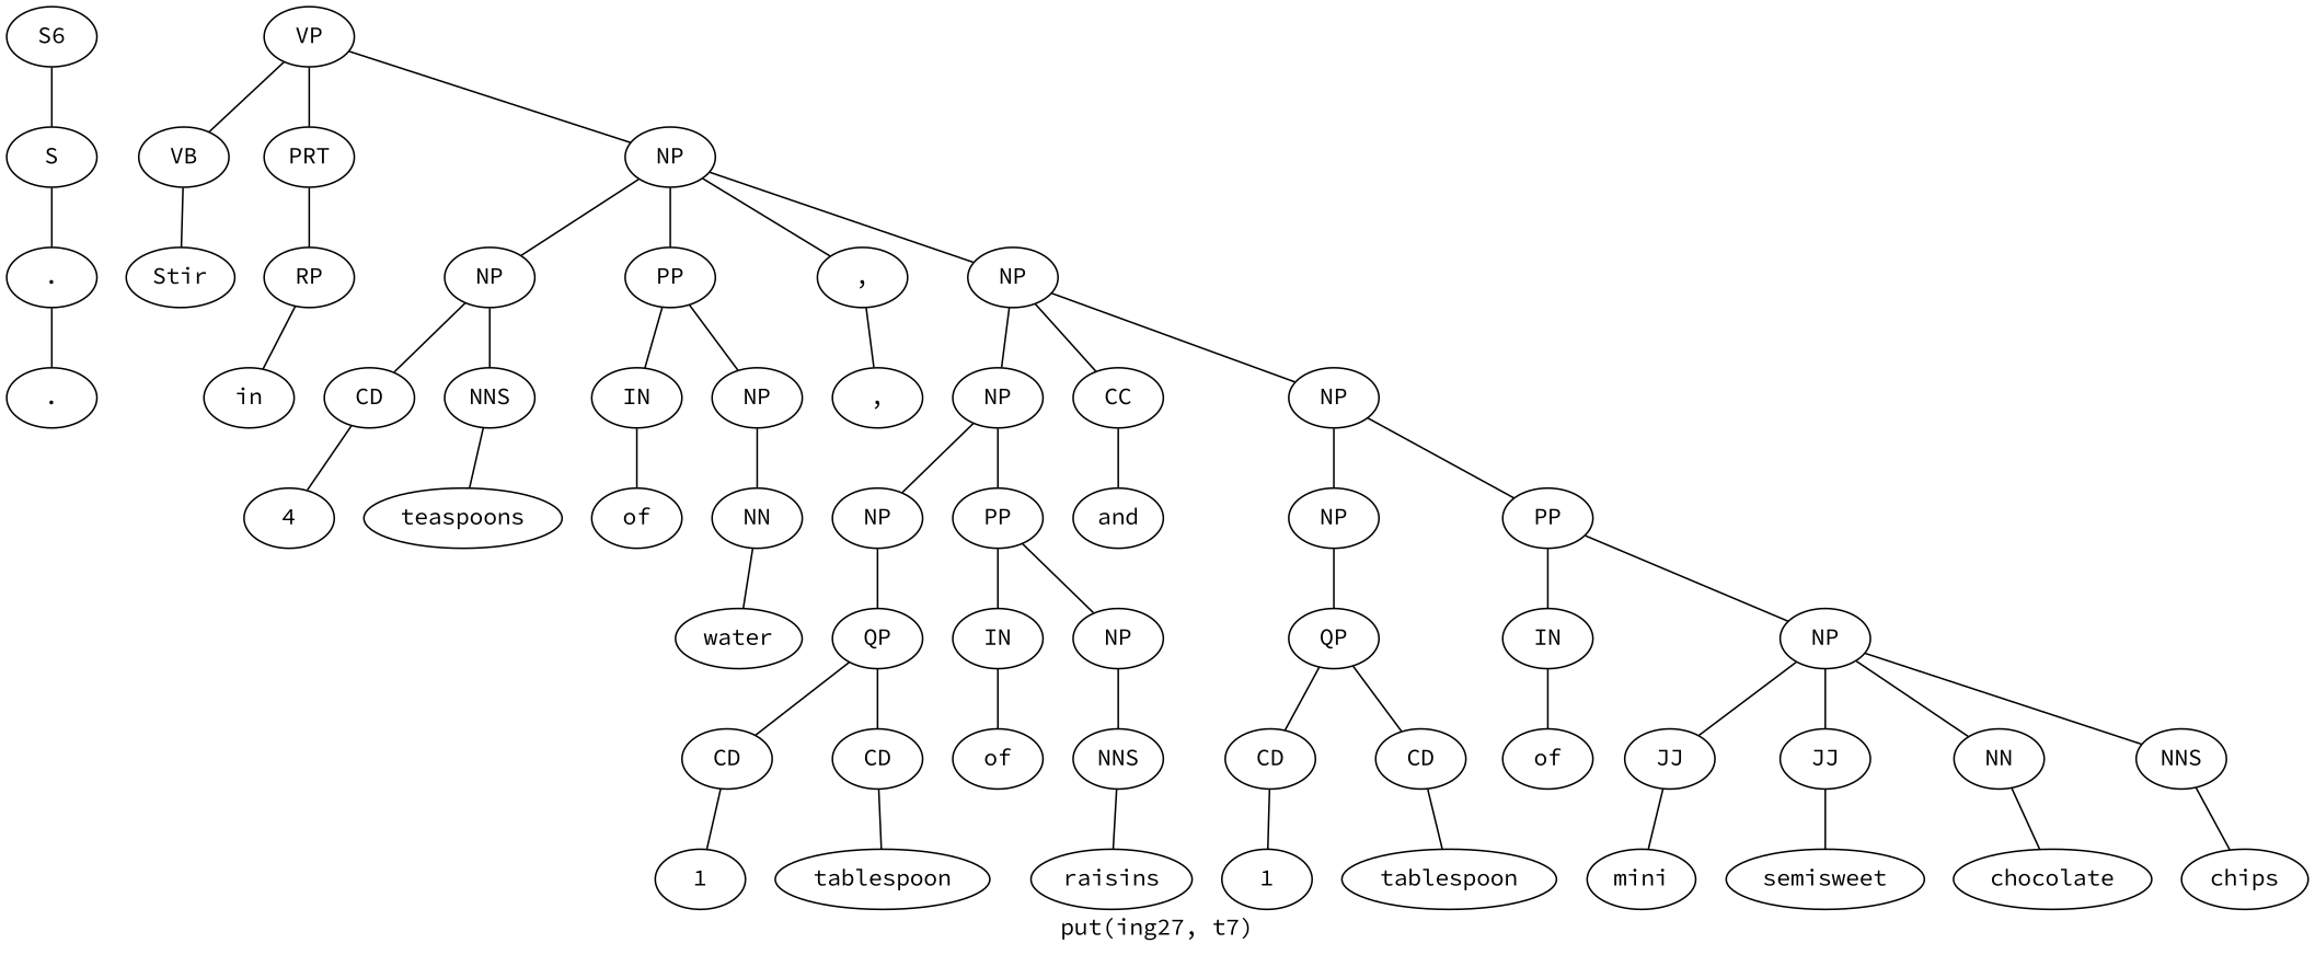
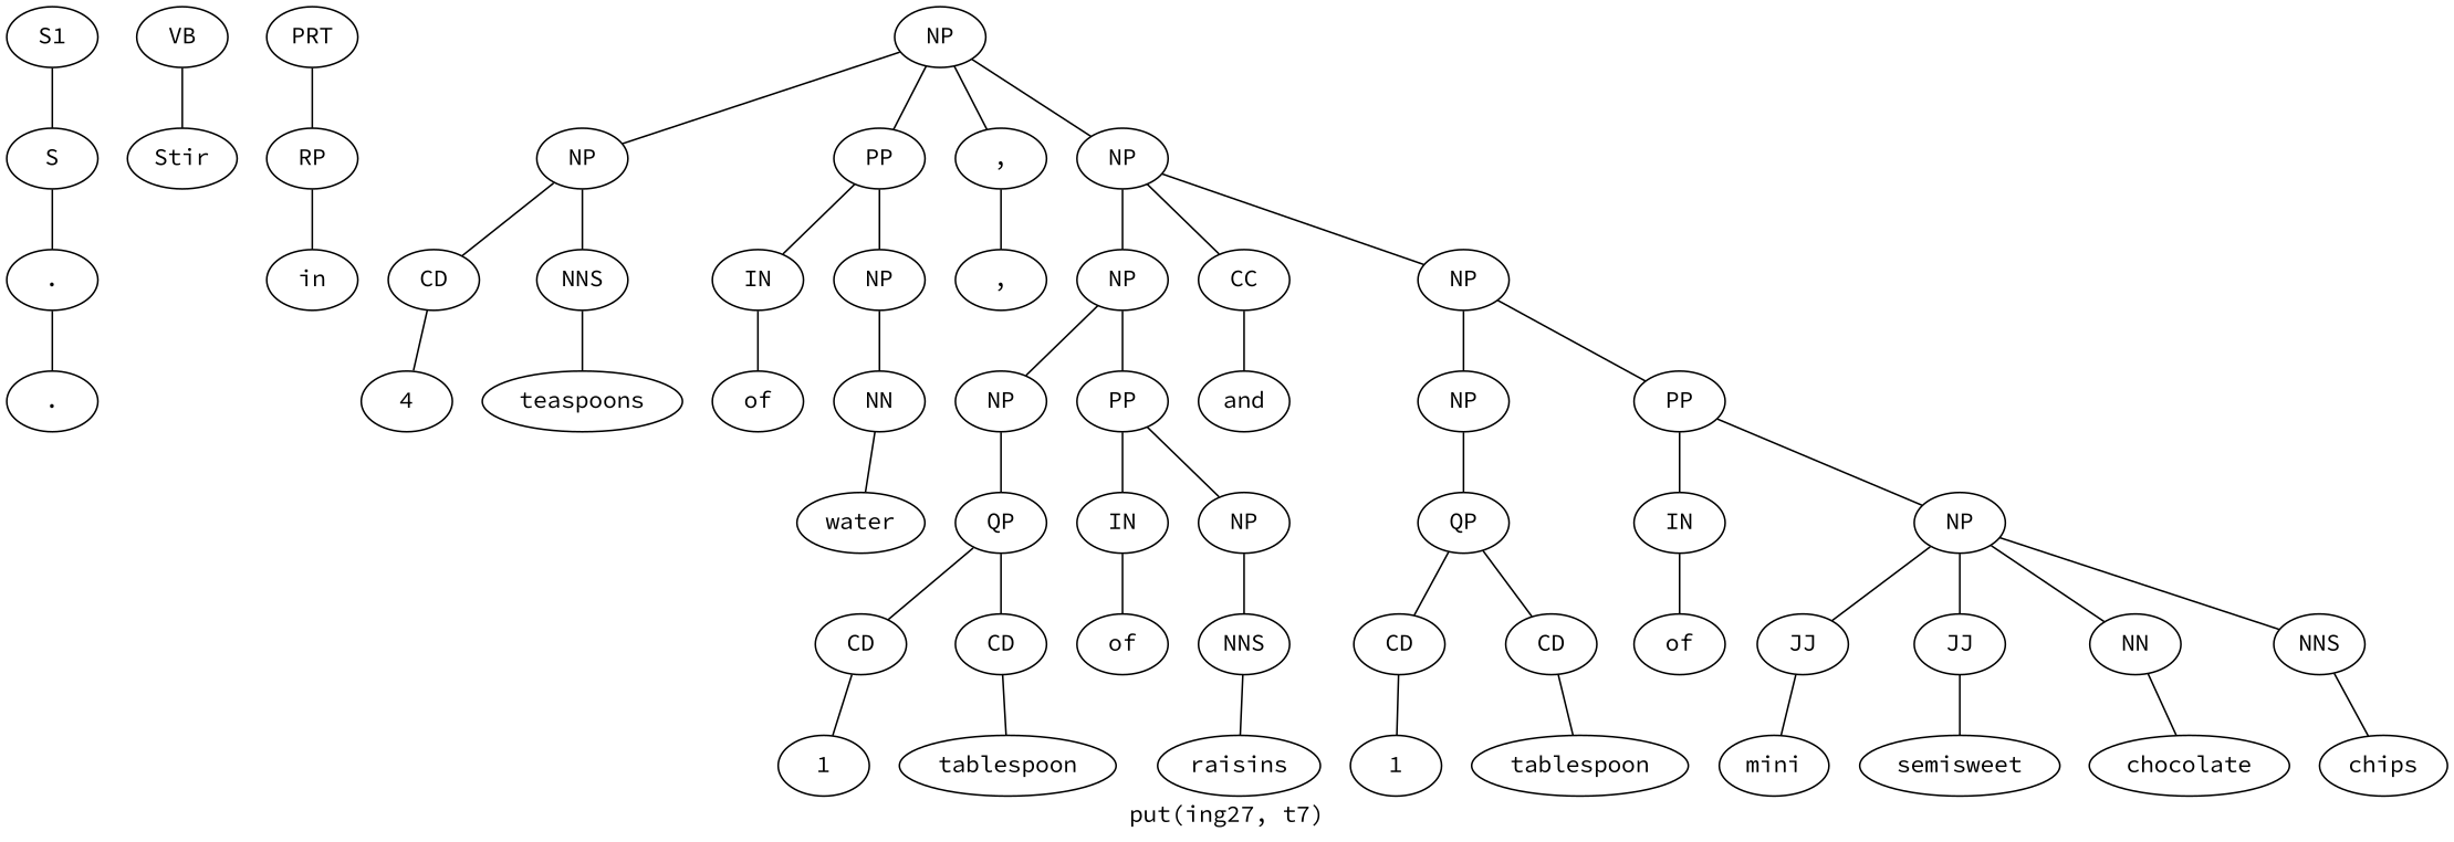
  graph {
    fontname="Source Code Pro"
    label="put(ing27, t7)"
    node [fontname="Source Code Pro"]
    edge [fontname="Source Code Pro"]
-   n1 [label=S6]
+   n1 [label=S1]
    n2 [label=S]
    n3 [label="."]
-   n4 [label=VP]
    n5 [label=VB]
    n6 [label=PRT]
    n7 [label=NP]
    n8 [label="."]
    n9 [label=Stir]
    n10 [label=RP]
    n11 [label=NP]
    n12 [label=PP]
    n13 [label=","]
    n14 [label=NP]
    n15 [label=in]
    n16 [label=CD]
    n17 [label=NNS]
    n18 [label=IN]
    n19 [label=NP]
    n20 [label=","]
    n21 [label=NP]
    n22 [label=CC]
    n23 [label=NP]
    n24 [label=4]
    n25 [label=teaspoons]
    n26 [label=of]
    n27 [label=NN]
    n28 [label=water]
    n29 [label=NP]
    n30 [label=PP]
    n31 [label=and]
    n32 [label=NP]
    n33 [label=PP]
    n34 [label=QP]
    n35 [label=IN]
    n36 [label=NP]
    n37 [label=CD]
    n38 [label=CD]
    n39 [label=1]
    n40 [label=tablespoon]
    n41 [label=of]
    n42 [label=NNS]
    n43 [label=raisins]
    n44 [label=QP]
    n45 [label=IN]
    n46 [label=NP]
    n47 [label=CD]
    n48 [label=CD]
    n49 [label=1]
    n50 [label=tablespoon]
    n51 [label=of]
    n52 [label=JJ]
    n53 [label=JJ]
    n54 [label=NN]
    n55 [label=NNS]
    n56 [label=mini]
    n57 [label=semisweet]
    n58 [label=chocolate]
    n59 [label=chips]
    n1 -- n2
    n2 -- n3
    n3 -- n8
-   n4 -- n5
-   n4 -- n6
-   n4 -- n7
    n5 -- n9
    n6 -- n10
    n7 -- n11
    n7 -- n12
    n7 -- n13
    n7 -- n14
    n10 -- n15
    n11 -- n16
    n11 -- n17
    n12 -- n18
    n12 -- n19
    n13 -- n20
    n14 -- n21
    n14 -- n22
    n14 -- n23
    n16 -- n24
    n17 -- n25
    n18 -- n26
    n19 -- n27
    n21 -- n29
    n21 -- n30
    n22 -- n31
    n23 -- n32
    n23 -- n33
    n27 -- n28
    n29 -- n34
    n30 -- n35
    n30 -- n36
    n32 -- n44
    n33 -- n45
    n33 -- n46
    n34 -- n37
    n34 -- n38
    n35 -- n41
    n36 -- n42
    n37 -- n39
    n38 -- n40
    n42 -- n43
    n44 -- n47
    n44 -- n48
    n45 -- n51
    n46 -- n52
    n46 -- n53
    n46 -- n54
    n46 -- n55
    n47 -- n49
    n48 -- n50
    n52 -- n56
    n53 -- n57
    n54 -- n58
    n55 -- n59
  }
